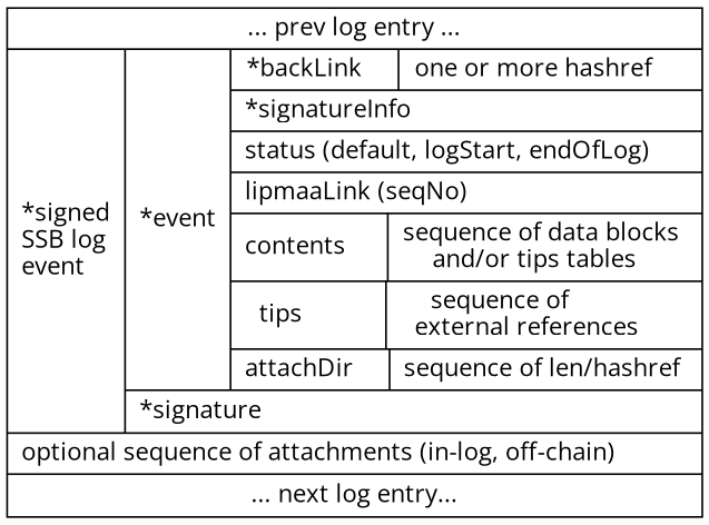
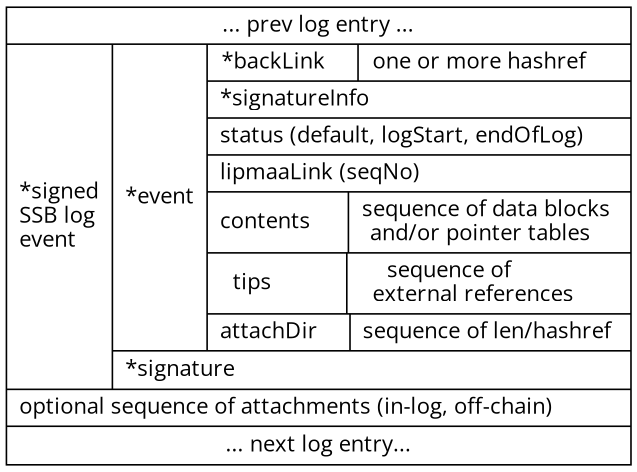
  digraph {
    rankdir=LR
    fontname="Open Sans"
-   n1 [fontname="Open Sans" label="... prev log entry ... | {*signed\lSSB log\levent\l | { {*event | { {*backLink\ \ \ | one or more hashref\ \ \ \ \ } | *signatureInfo\l | status (default, logStart, endOfLog)\l | lipmaaLink (seqNo)\l | {contents\ \ \ \ | sequence of data blocks\ \nand/or tips tables\ \  } | { tips\ \ \ \ \ \ \ \ | sequence of\ \ \ \ \ \ \ \ \ \ \ \ \ \nexternal references\ \ \ \ \ } | { attachDir\ \ \ | sequence of len/hashref\ } } } | *signature\l }} | optional sequence of attachments (in-log, off-chain)\l | ... next log entry... " shape=record]
+   n1 [fontname="Open Sans" label="... prev log entry ... | {*signed\lSSB log\levent\l | { {*event | { {*backLink\ \ \ | one or more hashref\ \ \ \ \ } | *signatureInfo\l | status (default, logStart, endOfLog)\l | lipmaaLink (seqNo)\l | {contents\ \ \ \ | sequence of data blocks\ \nand/or pointer tables\ \  } | { tips\ \ \ \ \ \ \ \ | sequence of\ \ \ \ \ \ \ \ \ \ \ \ \ \nexternal references\ \ \ \ \ } | { attachDir\ \ \ | sequence of len/hashref\ } } } | *signature\l }} | optional sequence of attachments (in-log, off-chain)\l | ... next log entry... " shape=record]
  }
